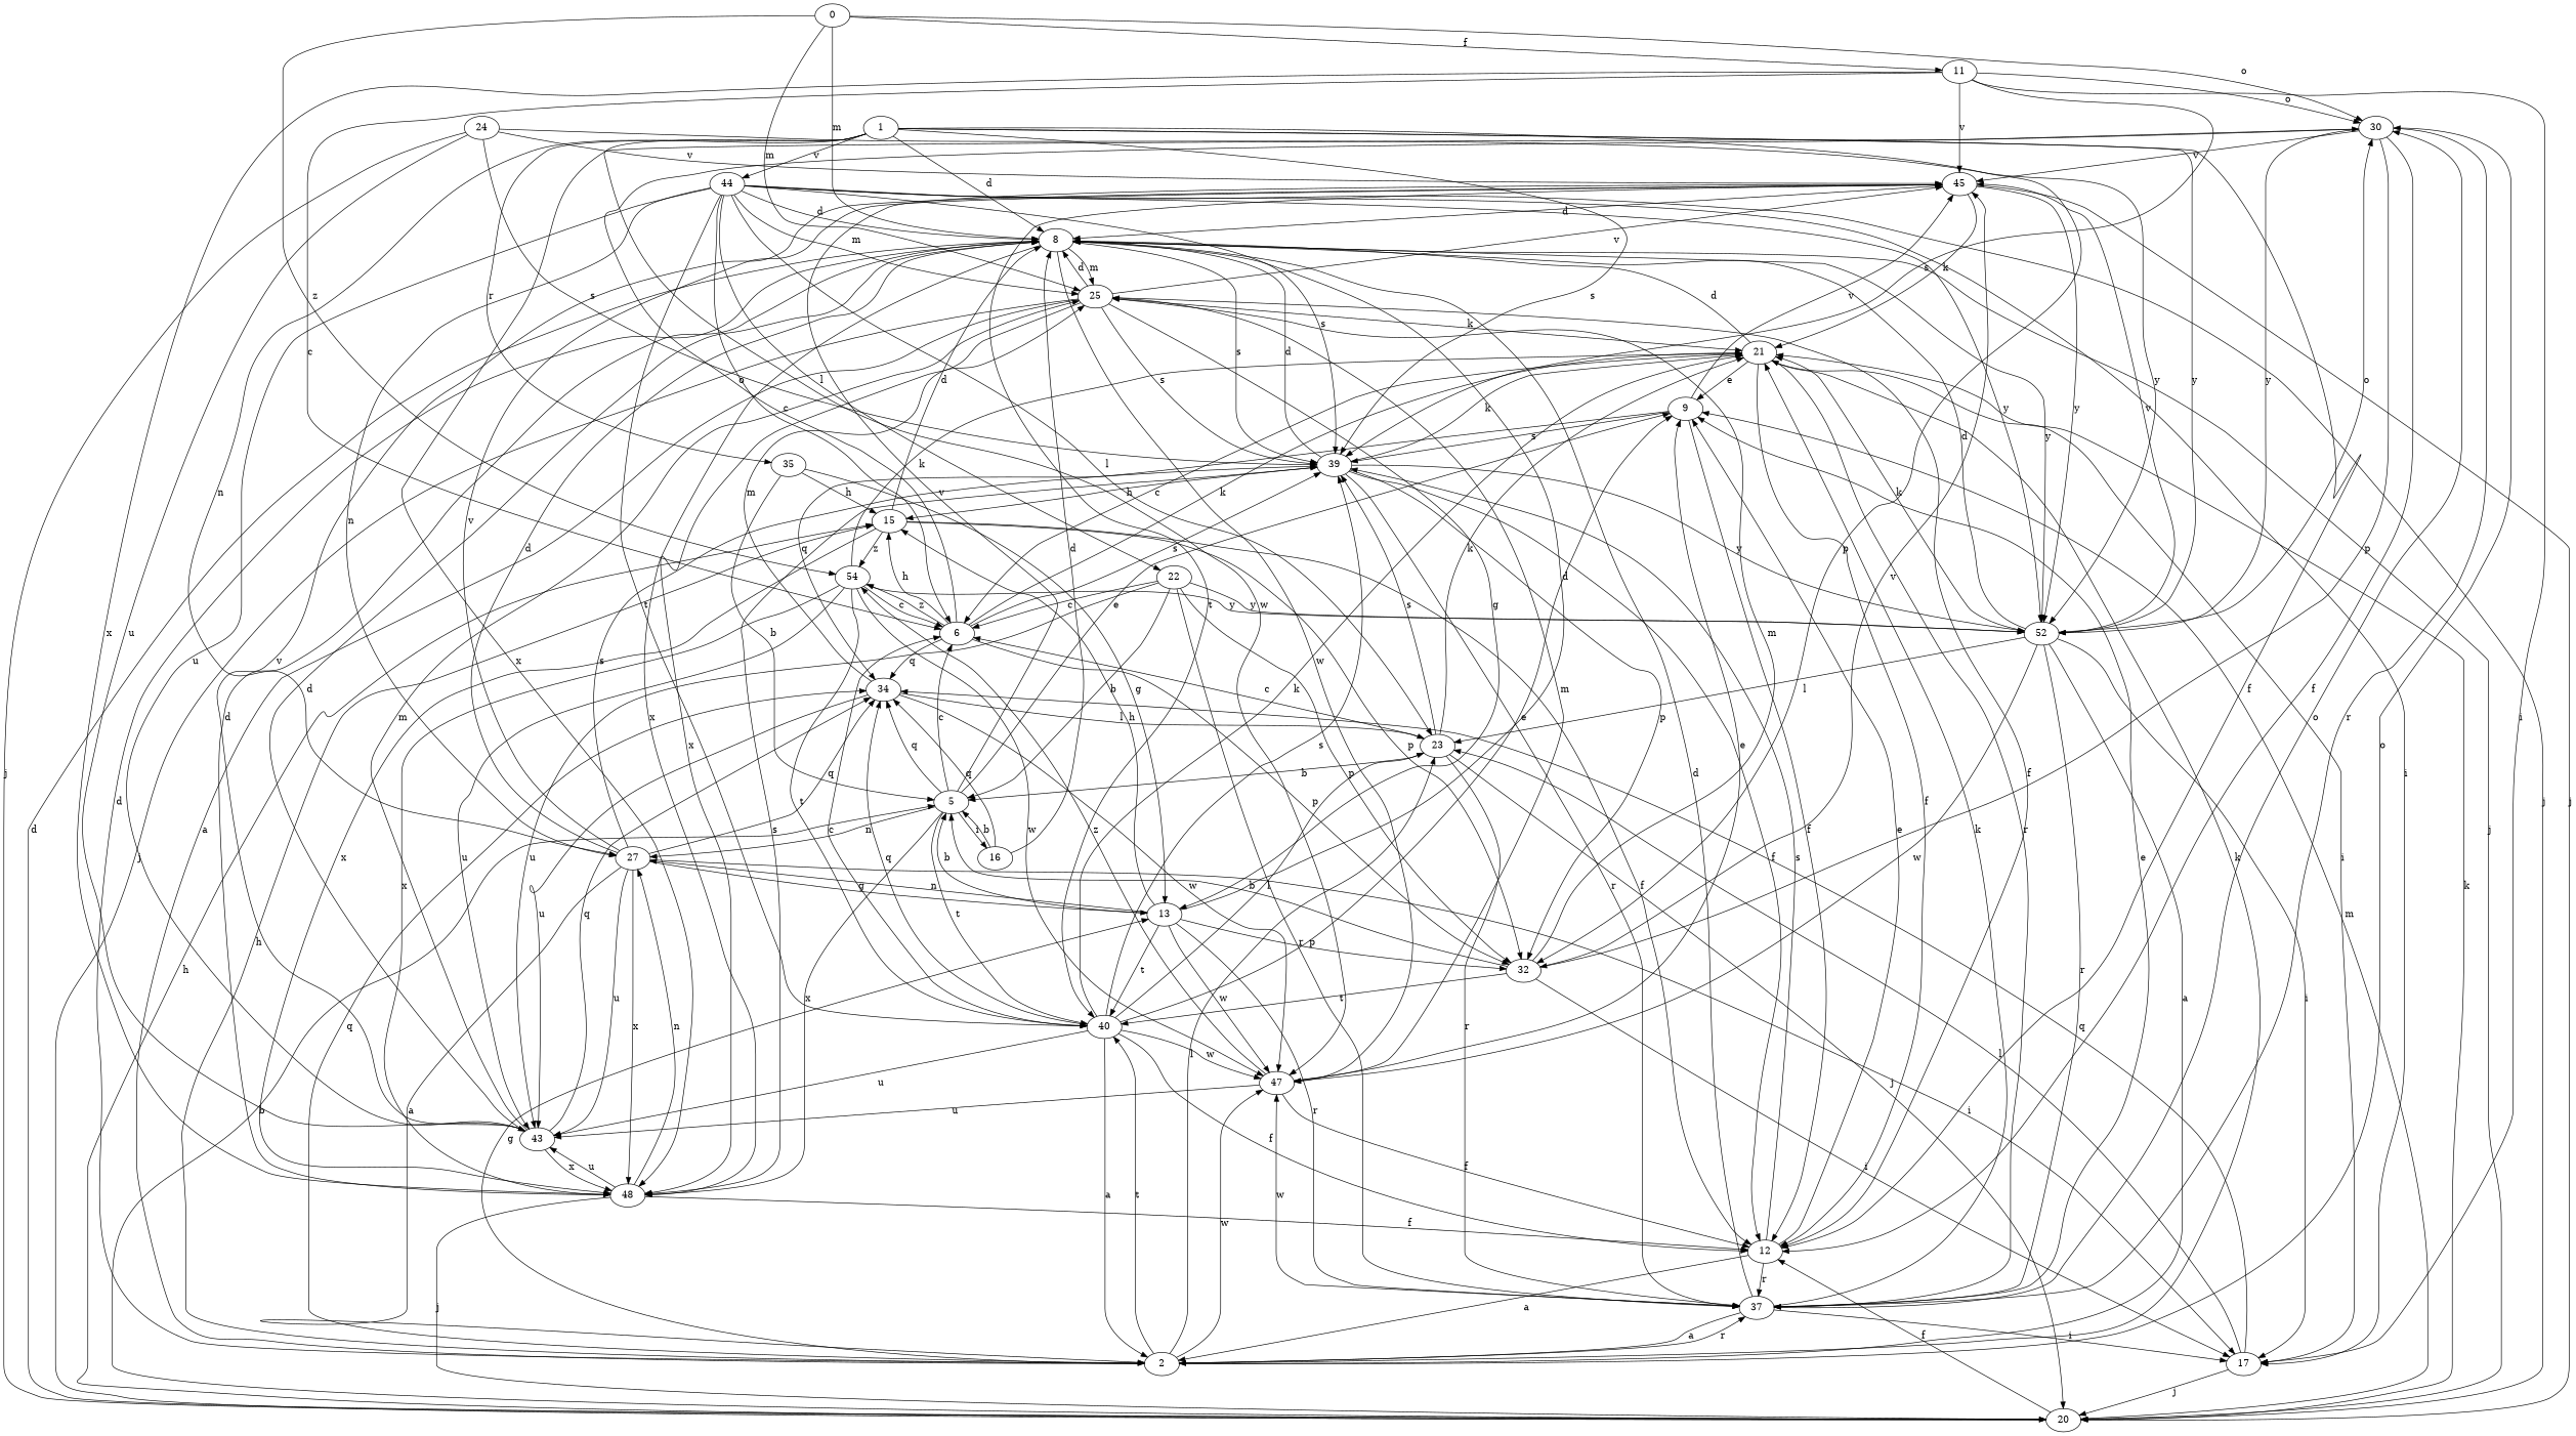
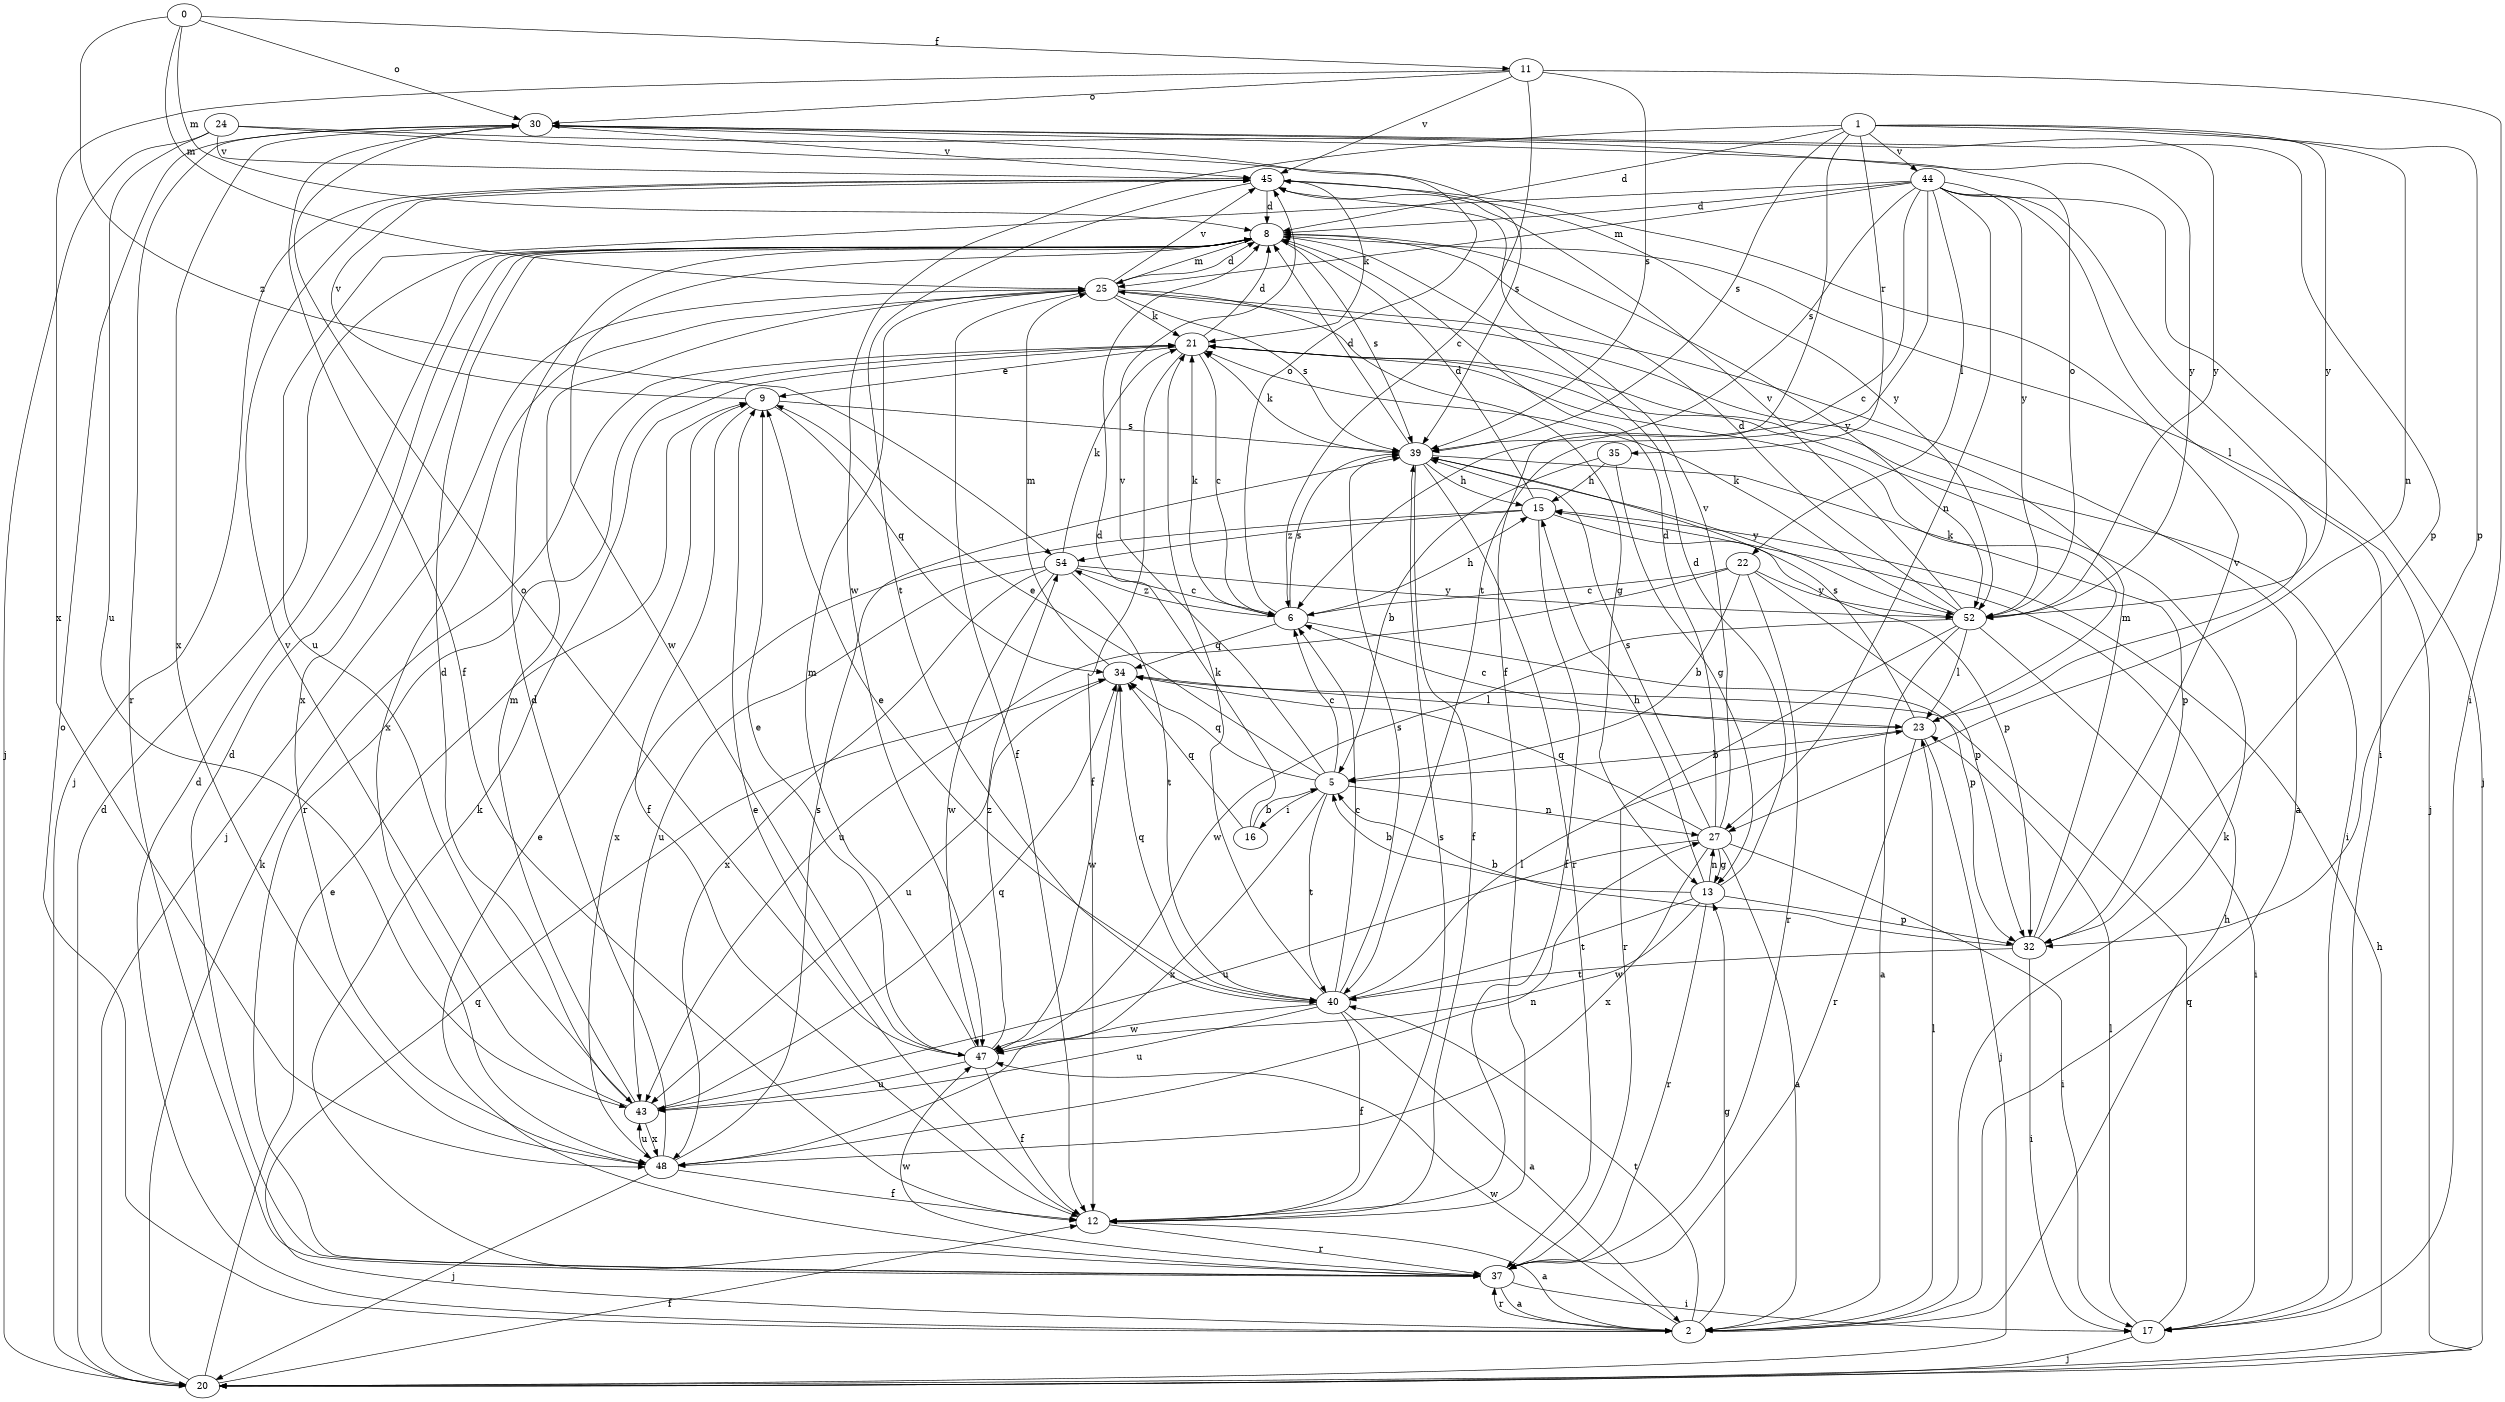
  strict digraph {
    0
    11
    25
    30
    54
    8
    39
    6
    45
    48
    17
    24
    52
    20
    43
    12
    2
    13
    21
    32
    37
    47
    40
    1
    27
    35
    44
    9
    22
    5
    23
    34
    15
    16
    0 -> 11 [label=f]
    0 -> 25 [label=m]
    0 -> 30 [label=o]
    0 -> 54 [label=z]
    0 -> 8 [label=m]
    11 -> 30 [label=o]
    11 -> 39 [label=s]
    11 -> 6 [label=c]
    11 -> 45 [label=v]
    11 -> 48 [label=x]
    11 -> 17 [label=i]
    25 -> 8 [label=d]
    25 -> 39 [label=s]
    25 -> 45 [label=v]
    25 -> 48 [label=x]
    25 -> 20 [label=j]
    25 -> 12 [label=f]
    25 -> 2 [label=a]
    25 -> 13 [label=g]
    25 -> 21 [label=k]
    30 -> 45 [label=v]
    30 -> 48 [label=x]
    30 -> 52 [label=y]
    30 -> 12 [label=f]
    30 -> 32 [label=p]
    30 -> 37 [label=r]
    54 -> 6 [label=c]
    54 -> 48 [label=x]
    54 -> 52 [label=y]
    54 -> 43 [label=u]
    54 -> 21 [label=k]
    54 -> 47 [label=w]
    54 -> 40 [label=t]
    8 -> 25 [label=m]
    8 -> 39 [label=s]
    8 -> 48 [label=x]
    8 -> 52 [label=y]
    8 -> 20 [label=j]
    8 -> 47 [label=w]
    39 -> 8 [label=d]
    39 -> 52 [label=y]
    39 -> 12 [label=f]
    39 -> 21 [label=k]
    39 -> 32 [label=p]
    39 -> 37 [label=r]
    39 -> 15 [label=h]
    6 -> 30 [label=o]
    6 -> 54 [label=z]
    6 -> 39 [label=s]
    6 -> 21 [label=k]
    6 -> 32 [label=p]
    6 -> 34 [label=q]
    6 -> 15 [label=h]
    45 -> 8 [label=d]
    45 -> 52 [label=y]
    45 -> 20 [label=j]
    45 -> 21 [label=k]
    45 -> 40 [label=t]
    48 -> 8 [label=d]
    48 -> 39 [label=s]
    48 -> 20 [label=j]
    48 -> 43 [label=u]
    48 -> 12 [label=f]
    48 -> 27 [label=n]
    17 -> 20 [label=j]
    17 -> 23 [label=l]
    17 -> 34 [label=q]
    24 -> 39 [label=s]
    24 -> 45 [label=v]
    24 -> 52 [label=y]
    24 -> 20 [label=j]
    24 -> 43 [label=u]
    52 -> 30 [label=o]
    52 -> 8 [label=d]
    52 -> 45 [label=v]
    52 -> 17 [label=i]
    52 -> 2 [label=a]
    52 -> 21 [label=k]
    52 -> 37 [label=r]
    52 -> 47 [label=w]
    52 -> 23 [label=l]
    20 -> 8 [label=d]
    20 -> 12 [label=f]
    20 -> 21 [label=k]
-   20 -> 9 [label=m]
-   20 -> 5 [label=b]
+   20 -> 9 [label=e]
    20 -> 15 [label=h]
    43 -> 25 [label=m]
    43 -> 8 [label=d]
    43 -> 45 [label=v]
    43 -> 48 [label=x]
    43 -> 34 [label=q]
    12 -> 39 [label=s]
    12 -> 2 [label=a]
    12 -> 37 [label=r]
    12 -> 9 [label=e]
    2 -> 30 [label=o]
    2 -> 8 [label=d]
    2 -> 13 [label=g]
    2 -> 21 [label=k]
    2 -> 37 [label=r]
    2 -> 47 [label=w]
    2 -> 40 [label=t]
    2 -> 23 [label=l]
    2 -> 34 [label=q]
    2 -> 15 [label=h]
    13 -> 8 [label=d]
    13 -> 32 [label=p]
    13 -> 37 [label=r]
    13 -> 47 [label=w]
    13 -> 40 [label=t]
    13 -> 27 [label=n]
    13 -> 5 [label=b]
    13 -> 15 [label=h]
    21 -> 8 [label=d]
    21 -> 6 [label=c]
    21 -> 17 [label=i]
    21 -> 12 [label=f]
    21 -> 37 [label=r]
    21 -> 9 [label=e]
    32 -> 25 [label=m]
    32 -> 45 [label=v]
    32 -> 17 [label=i]
    32 -> 40 [label=t]
    32 -> 5 [label=b]
-   37 -> 30 [label=o]
+   47 -> 30 [label=o]
    37 -> 8 [label=d]
    37 -> 17 [label=i]
    37 -> 2 [label=a]
    37 -> 21 [label=k]
    37 -> 47 [label=w]
    37 -> 9 [label=e]
    47 -> 25 [label=m]
    47 -> 54 [label=z]
    47 -> 43 [label=u]
    47 -> 12 [label=f]
    47 -> 9 [label=e]
    40 -> 39 [label=s]
    40 -> 6 [label=c]
    40 -> 43 [label=u]
    40 -> 12 [label=f]
    40 -> 2 [label=a]
    40 -> 21 [label=k]
    40 -> 47 [label=w]
    40 -> 9 [label=e]
    40 -> 23 [label=l]
    40 -> 34 [label=q]
    1 -> 8 [label=d]
    1 -> 39 [label=s]
    1 -> 52 [label=y]
    1 -> 12 [label=f]
    1 -> 32 [label=p]
    1 -> 47 [label=w]
    1 -> 27 [label=n]
    1 -> 35 [label=r]
    1 -> 44 [label=v]
    27 -> 8 [label=d]
    27 -> 39 [label=s]
    27 -> 45 [label=v]
    27 -> 48 [label=x]
    27 -> 17 [label=i]
    27 -> 43 [label=u]
    27 -> 2 [label=a]
    27 -> 13 [label=g]
    27 -> 34 [label=q]
    35 -> 13 [label=g]
    35 -> 5 [label=b]
    35 -> 15 [label=h]
    44 -> 25 [label=m]
    44 -> 8 [label=d]
    44 -> 39 [label=s]
    44 -> 6 [label=c]
    44 -> 17 [label=i]
    44 -> 52 [label=y]
    44 -> 20 [label=j]
    44 -> 43 [label=u]
    44 -> 40 [label=t]
    44 -> 27 [label=n]
    44 -> 22 [label=l]
    44 -> 23 [label=l]
    9 -> 39 [label=s]
    9 -> 45 [label=v]
    9 -> 12 [label=f]
    9 -> 34 [label=q]
    22 -> 6 [label=c]
    22 -> 52 [label=y]
    22 -> 43 [label=u]
    22 -> 32 [label=p]
    22 -> 37 [label=r]
    22 -> 5 [label=b]
    5 -> 6 [label=c]
    5 -> 45 [label=v]
    5 -> 48 [label=x]
    5 -> 40 [label=t]
    5 -> 27 [label=n]
    5 -> 9 [label=e]
    5 -> 34 [label=q]
    5 -> 16 [label=i]
    23 -> 39 [label=s]
    23 -> 6 [label=c]
    23 -> 20 [label=j]
    23 -> 21 [label=k]
    23 -> 37 [label=r]
    23 -> 5 [label=b]
    34 -> 25 [label=m]
    34 -> 43 [label=u]
    34 -> 47 [label=w]
    34 -> 23 [label=l]
    15 -> 54 [label=z]
    15 -> 8 [label=d]
    15 -> 48 [label=x]
    15 -> 12 [label=f]
    15 -> 32 [label=p]
    16 -> 8 [label=d]
    16 -> 5 [label=b]
    16 -> 34 [label=q]
  }
